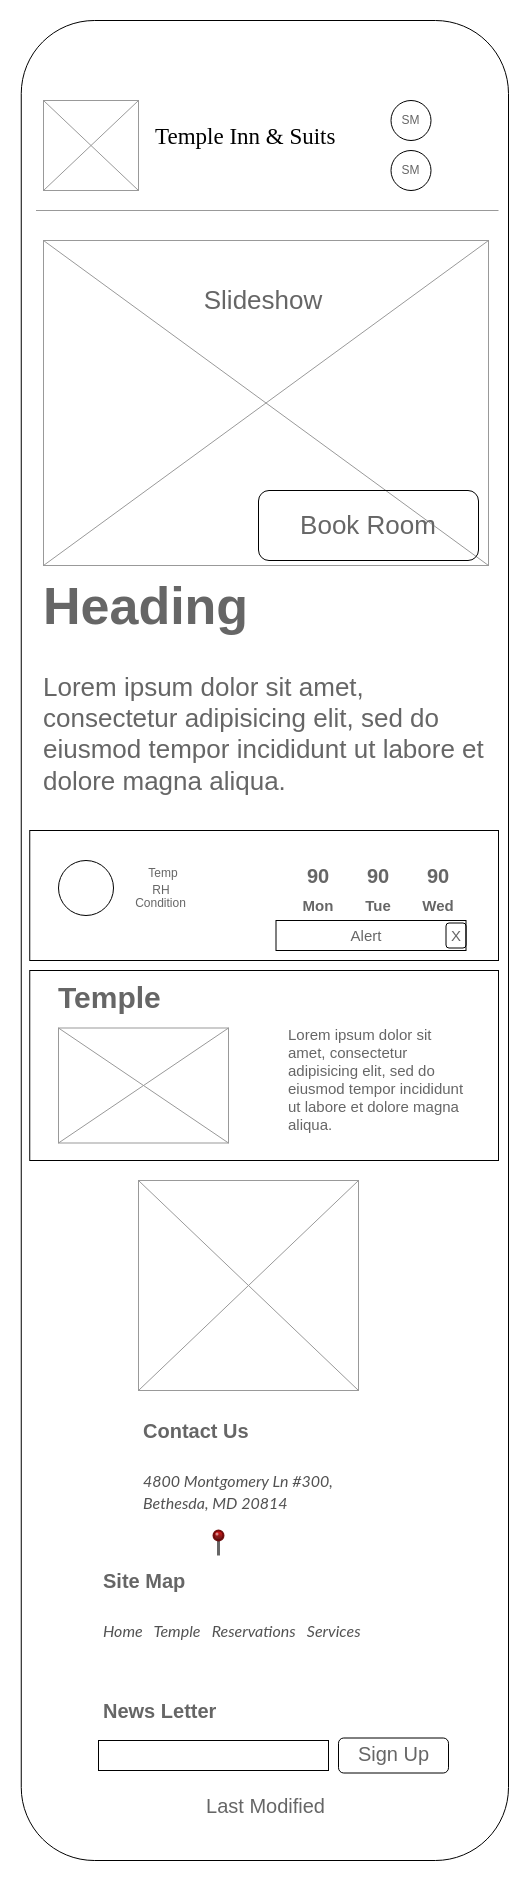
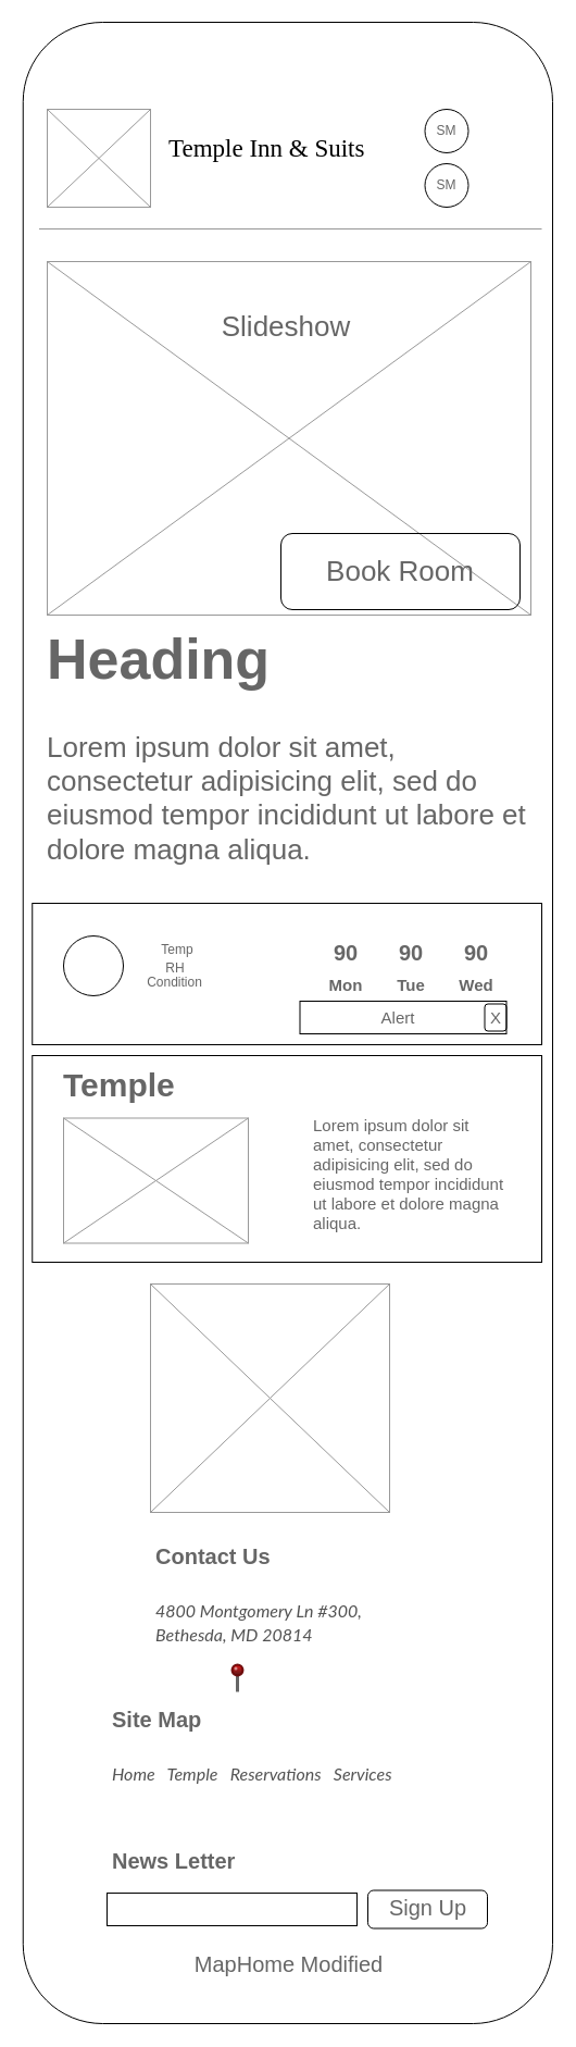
  <mxCell id="0" />
  <mxCell id="1" parent="0" />
  <mxCell id="2" value="" style="rounded=1;whiteSpace=wrap;html=1;labelBackgroundColor=default;fontSize=20;fontColor=#666;fillColor=none;gradientColor=none;" parent="1" vertex="1"><mxGeometry x="338" y="1737.5" width="110" height="35" as="geometry" /></mxCell>
  <mxCell id="3" value="Sign Up" style="text;html=1;strokeColor=none;fillColor=none;align=center;verticalAlign=middle;whiteSpace=wrap;rounded=0;labelBackgroundColor=default;fontSize=20;fontColor=#666;" parent="1" vertex="1"><mxGeometry x="350.5" y="1737.5" width="85" height="30" as="geometry" /></mxCell>
  <mxCell id="4" value="" style="rounded=0;whiteSpace=wrap;html=1;labelBackgroundColor=default;fontSize=20;fontColor=#666;fillColor=none;gradientColor=none;" parent="1" vertex="1"><mxGeometry x="98" y="1740" width="230" height="30" as="geometry" /></mxCell>
  <mxCell id="5" value="&lt;h1&gt;&lt;span style=&quot;font-size: 20px&quot;&gt;News Letter&lt;/span&gt;&lt;/h1&gt;&lt;p&gt;&lt;em style=&quot;color: rgb(82 , 82 , 82) ; font-family: &amp;#34;lato extended&amp;#34; , &amp;#34;lato&amp;#34; , &amp;#34;helvetica neue&amp;#34; , &amp;#34;helvetica&amp;#34; , &amp;#34;arial&amp;#34; , sans-serif ; font-size: 16px&quot;&gt;&lt;br&gt;&lt;/em&gt;&lt;/p&gt;" style="text;html=1;strokeColor=none;fillColor=none;spacing=5;spacingTop=-20;whiteSpace=wrap;overflow=hidden;rounded=0;labelBackgroundColor=default;fontSize=18;fontColor=#666;" parent="1" vertex="1"><mxGeometry x="98" y="1670" width="220" height="60" as="geometry" /></mxCell>
  <mxCell id="6" value="&lt;h1&gt;&lt;span style=&quot;font-size: 20px&quot;&gt;Site Map&lt;/span&gt;&lt;/h1&gt;&lt;p&gt;&lt;em style=&quot;color: rgb(82 , 82 , 82) ; font-family: &amp;#34;lato extended&amp;#34; , &amp;#34;lato&amp;#34; , &amp;#34;helvetica neue&amp;#34; , &amp;#34;helvetica&amp;#34; , &amp;#34;arial&amp;#34; , sans-serif ; font-size: 16px&quot;&gt;Home&amp;nbsp; &amp;nbsp;&lt;/em&gt;&lt;em style=&quot;color: rgb(82 , 82 , 82) ; font-family: &amp;#34;lato extended&amp;#34; , &amp;#34;lato&amp;#34; , &amp;#34;helvetica neue&amp;#34; , &amp;#34;helvetica&amp;#34; , &amp;#34;arial&amp;#34; , sans-serif ; font-size: 16px&quot;&gt;Temple&amp;nbsp; &amp;nbsp;&lt;/em&gt;&lt;em style=&quot;color: rgb(82 , 82 , 82) ; font-family: &amp;#34;lato extended&amp;#34; , &amp;#34;lato&amp;#34; , &amp;#34;helvetica neue&amp;#34; , &amp;#34;helvetica&amp;#34; , &amp;#34;arial&amp;#34; , sans-serif ; font-size: 16px&quot;&gt;Reservations&amp;nbsp; &amp;nbsp;&lt;/em&gt;&lt;em style=&quot;color: rgb(82 , 82 , 82) ; font-family: &amp;#34;lato extended&amp;#34; , &amp;#34;lato&amp;#34; , &amp;#34;helvetica neue&amp;#34; , &amp;#34;helvetica&amp;#34; , &amp;#34;arial&amp;#34; , sans-serif ; font-size: 16px&quot;&gt;Services&lt;/em&gt;&lt;/p&gt;&lt;p&gt;&lt;em style=&quot;color: rgb(82 , 82 , 82) ; font-family: &amp;#34;lato extended&amp;#34; , &amp;#34;lato&amp;#34; , &amp;#34;helvetica neue&amp;#34; , &amp;#34;helvetica&amp;#34; , &amp;#34;arial&amp;#34; , sans-serif ; font-size: 16px&quot;&gt;&lt;br&gt;&lt;/em&gt;&lt;/p&gt;" style="text;html=1;strokeColor=none;fillColor=none;spacing=5;spacingTop=-20;whiteSpace=wrap;overflow=hidden;rounded=0;labelBackgroundColor=default;fontSize=18;fontColor=#666;" parent="1" vertex="1"><mxGeometry x="98" y="1540" width="330" height="125" as="geometry" /></mxCell>
- <mxCell id="7" value="Last Modified" style="text;html=1;strokeColor=none;fillColor=none;align=center;verticalAlign=middle;whiteSpace=wrap;rounded=0;labelBackgroundColor=default;fontSize=20;fontColor=#666;" parent="1" vertex="1"><mxGeometry x="43" y="1790" width="445" height="30" as="geometry" /></mxCell>
+ <mxCell id="7" value="MapHome Modified" style="text;html=1;strokeColor=none;fillColor=none;align=center;verticalAlign=middle;whiteSpace=wrap;rounded=0;labelBackgroundColor=default;fontSize=20;fontColor=#666;" parent="1" vertex="1"><mxGeometry x="43" y="1790" width="445" height="30" as="geometry" /></mxCell>
  <mxCell id="8" value="&lt;h1&gt;&lt;font style=&quot;font-size: 20px&quot;&gt;Contact Us&lt;/font&gt;&lt;/h1&gt;&lt;p&gt;&lt;em style=&quot;color: rgb(82 , 82 , 82) ; font-family: &amp;#34;lato extended&amp;#34; , &amp;#34;lato&amp;#34; , &amp;#34;helvetica neue&amp;#34; , &amp;#34;helvetica&amp;#34; , &amp;#34;arial&amp;#34; , sans-serif ; font-size: 16px&quot;&gt;4800 Montgomery Ln #300, Bethesda, MD 20814&lt;/em&gt;&lt;br&gt;&lt;/p&gt;&lt;p&gt;&lt;em style=&quot;color: rgb(82 , 82 , 82) ; font-family: &amp;#34;lato extended&amp;#34; , &amp;#34;lato&amp;#34; , &amp;#34;helvetica neue&amp;#34; , &amp;#34;helvetica&amp;#34; , &amp;#34;arial&amp;#34; , sans-serif ; font-size: 16px&quot;&gt;&lt;br&gt;&lt;/em&gt;&lt;/p&gt;" style="text;html=1;strokeColor=none;fillColor=none;spacing=5;spacingTop=-20;whiteSpace=wrap;overflow=hidden;rounded=0;labelBackgroundColor=default;fontSize=18;fontColor=#666;" parent="1" vertex="1"><mxGeometry x="138" y="1390" width="220" height="125" as="geometry" /></mxCell>
  <mxCell id="9" value="" style="verticalLabelPosition=bottom;shadow=0;dashed=0;align=center;html=1;verticalAlign=top;strokeWidth=1;shape=mxgraph.mockup.graphics.simpleIcon;strokeColor=#999999;fillColor=#ffffff;rounded=0;labelBackgroundColor=none;fontFamily=Verdana;fontSize=12;fontColor=#000000;" parent="1" vertex="1"><mxGeometry x="138" y="1180" width="220" height="210" as="geometry" /></mxCell>
  <mxCell id="10" value="&lt;h1&gt;Heading&lt;/h1&gt;&lt;p&gt;Lorem ipsum dolor sit amet, consectetur adipisicing elit, sed do eiusmod tempor incididunt ut labore et dolore magna aliqua.&lt;/p&gt;" style="text;html=1;strokeColor=none;fillColor=none;spacing=5;spacingTop=-20;whiteSpace=wrap;overflow=hidden;rounded=0;labelBackgroundColor=default;fontSize=26;fontColor=#666;" parent="1" vertex="1"><mxGeometry x="38" y="550" width="450" height="310" as="geometry" /></mxCell>
  <mxCell id="11" value="" style="verticalLabelPosition=top;shadow=0;dashed=0;align=center;html=1;verticalAlign=bottom;strokeWidth=1;shape=mxgraph.mockup.misc.pin;fillColor2=#dd0000;fillColor3=#440000;strokeColor=#660000;labelBackgroundColor=default;fontSize=26;fontColor=#666;fillColor=none;gradientColor=none;" parent="1" vertex="1"><mxGeometry x="213" y="1530" width="10" height="25" as="geometry" /></mxCell>
  <mxCell id="12" value="" style="rounded=0;whiteSpace=wrap;html=1;fontColor=#666;fillColor=none;gradientColor=none;" parent="1" vertex="1"><mxGeometry x="29.25" y="970" width="468.75" height="190" as="geometry" /></mxCell>
  <mxCell id="13" value="&lt;h1&gt;Temple&lt;/h1&gt;" style="text;html=1;strokeColor=none;fillColor=none;spacing=5;spacingTop=-20;whiteSpace=wrap;overflow=hidden;rounded=0;fontSize=15;fontColor=#666;" parent="1" vertex="1"><mxGeometry x="53" y="970" width="190" height="60" as="geometry" /></mxCell>
  <mxCell id="14" value="" style="verticalLabelPosition=bottom;shadow=0;dashed=0;align=center;html=1;verticalAlign=top;strokeWidth=1;shape=mxgraph.mockup.graphics.simpleIcon;strokeColor=#999999;fillColor=#ffffff;rounded=0;labelBackgroundColor=none;fontFamily=Verdana;fontSize=12;fontColor=#000000;" parent="1" vertex="1"><mxGeometry x="58" y="1027.5" width="170" height="115" as="geometry" /></mxCell>
  <mxCell id="15" value="" style="rounded=0;whiteSpace=wrap;html=1;fontColor=#666;fillColor=none;gradientColor=none;" parent="1" vertex="1"><mxGeometry x="29.25" y="830" width="468.75" height="130" as="geometry" /></mxCell>
  <mxCell id="16" value="" style="ellipse;whiteSpace=wrap;html=1;aspect=fixed;fontColor=#666;fillColor=none;gradientColor=none;" parent="1" vertex="1"><mxGeometry x="58" y="860" width="55" height="55" as="geometry" /></mxCell>
  <mxCell id="17" value="RH" style="text;html=1;strokeColor=none;fillColor=none;align=center;verticalAlign=middle;whiteSpace=wrap;rounded=0;fontColor=#666;" parent="1" vertex="1"><mxGeometry x="130.5" y="880" width="60" height="20" as="geometry" /></mxCell>
  <mxCell id="18" value="Temp" style="text;html=1;strokeColor=none;fillColor=none;align=center;verticalAlign=middle;whiteSpace=wrap;rounded=0;fontColor=#666;" parent="1" vertex="1"><mxGeometry x="133" y="865" width="60" height="15" as="geometry" /></mxCell>
  <mxCell id="19" value="Condition" style="text;html=1;strokeColor=none;fillColor=none;align=center;verticalAlign=middle;whiteSpace=wrap;rounded=0;fontColor=#666;" parent="1" vertex="1"><mxGeometry x="118" y="895" width="85" height="15" as="geometry" /></mxCell>
  <mxCell id="20" value="Mon" style="text;html=1;strokeColor=none;fillColor=none;align=center;verticalAlign=middle;whiteSpace=wrap;rounded=0;fontColor=#666;fontSize=15;fontStyle=1" parent="1" vertex="1"><mxGeometry x="288" y="890" width="60" height="30" as="geometry" /></mxCell>
  <mxCell id="21" value="Wed" style="text;html=1;strokeColor=none;fillColor=none;align=center;verticalAlign=middle;whiteSpace=wrap;rounded=0;fontColor=#666;fontSize=15;fontStyle=1" parent="1" vertex="1"><mxGeometry x="408" y="890" width="60" height="30" as="geometry" /></mxCell>
  <mxCell id="22" value="Tue" style="text;html=1;strokeColor=none;fillColor=none;align=center;verticalAlign=middle;whiteSpace=wrap;rounded=0;fontColor=#666;fontSize=15;fontStyle=1" parent="1" vertex="1"><mxGeometry x="348" y="890" width="60" height="30" as="geometry" /></mxCell>
  <mxCell id="23" value="90" style="text;html=1;strokeColor=none;fillColor=none;align=center;verticalAlign=middle;whiteSpace=wrap;rounded=0;fontColor=#666;fontSize=20;fontStyle=1" parent="1" vertex="1"><mxGeometry x="348" y="860" width="60" height="30" as="geometry" /></mxCell>
  <mxCell id="24" value="90" style="text;html=1;strokeColor=none;fillColor=none;align=center;verticalAlign=middle;whiteSpace=wrap;rounded=0;fontColor=#666;fontSize=20;fontStyle=1" parent="1" vertex="1"><mxGeometry x="408" y="860" width="60" height="30" as="geometry" /></mxCell>
  <mxCell id="25" value="90" style="text;html=1;strokeColor=none;fillColor=none;align=center;verticalAlign=middle;whiteSpace=wrap;rounded=0;fontColor=#666;fontSize=20;fontStyle=1" parent="1" vertex="1"><mxGeometry x="288" y="860" width="60" height="30" as="geometry" /></mxCell>
  <mxCell id="26" value="X" style="whiteSpace=wrap;html=1;fontSize=15;fontColor=#666;fillColor=none;gradientColor=none;rounded=1;" parent="1" vertex="1"><mxGeometry x="445.5" y="922.5" width="20" height="25" as="geometry" /></mxCell>
  <mxCell id="27" value="Alert" style="text;html=1;strokeColor=none;fillColor=none;align=center;verticalAlign=middle;whiteSpace=wrap;rounded=0;fontSize=15;fontColor=#666;" parent="1" vertex="1"><mxGeometry x="289.5" y="920" width="152" height="30" as="geometry" /></mxCell>
  <mxCell id="28" value="" style="rounded=0;whiteSpace=wrap;html=1;fontSize=15;fontColor=#666;fillColor=none;gradientColor=none;" parent="1" vertex="1"><mxGeometry x="275.5" y="920" width="190" height="30" as="geometry" /></mxCell>
  <mxCell id="29" value="" style="verticalLabelPosition=bottom;shadow=0;dashed=0;align=center;html=1;verticalAlign=top;strokeWidth=1;shape=mxgraph.mockup.graphics.simpleIcon;strokeColor=#999999;fillColor=#ffffff;rounded=0;labelBackgroundColor=none;fontFamily=Verdana;fontSize=12;fontColor=#000000;" parent="1" vertex="1"><mxGeometry x="43" y="240" width="445" height="325" as="geometry" /></mxCell>
  <mxCell id="30" value="" style="rounded=1;whiteSpace=wrap;html=1;fontSize=26;fontColor=#666;fillColor=none;gradientColor=none;labelBackgroundColor=default;" parent="1" vertex="1"><mxGeometry x="258" y="490" width="220" height="70" as="geometry" /></mxCell>
  <mxCell id="31" value="Book Room" style="text;html=1;strokeColor=none;fillColor=none;align=center;verticalAlign=middle;whiteSpace=wrap;rounded=0;fontSize=26;fontColor=#666;" parent="1" vertex="1"><mxGeometry x="288" y="510" width="160" height="30" as="geometry" /></mxCell>
  <mxCell id="32" value="Slideshow" style="text;html=1;strokeColor=none;fillColor=none;align=center;verticalAlign=middle;whiteSpace=wrap;rounded=0;fontSize=26;fontColor=#666;" parent="1" vertex="1"><mxGeometry x="63" y="285" width="400" height="30" as="geometry" /></mxCell>
  <mxCell id="33" value="" style="verticalLabelPosition=bottom;shadow=0;dashed=0;align=center;html=1;verticalAlign=top;strokeWidth=1;shape=mxgraph.mockup.graphics.simpleIcon;strokeColor=#999999;fillColor=#ffffff;rounded=0;labelBackgroundColor=none;fontFamily=Verdana;fontSize=12;fontColor=#000000;" parent="1" vertex="1"><mxGeometry x="43" y="100" width="95" height="90" as="geometry" /></mxCell>
  <mxCell id="34" value="Temple Inn &amp;amp; Suits" style="text;html=1;points=[];align=left;verticalAlign=top;spacingTop=-4;fontSize=23;fontFamily=Verdana" parent="1" vertex="1"><mxGeometry x="153" y="120" width="340" height="50" as="geometry" /></mxCell>
  <mxCell id="35" value="SM" style="text;html=1;strokeColor=none;fillColor=none;align=center;verticalAlign=middle;whiteSpace=wrap;rounded=0;fontColor=#666;" parent="1" vertex="1"><mxGeometry x="398" y="115" width="25" height="10" as="geometry" /></mxCell>
  <mxCell id="36" value="" style="ellipse;whiteSpace=wrap;html=1;aspect=fixed;fontColor=#666;fillColor=none;gradientColor=none;" parent="1" vertex="1"><mxGeometry x="390.5" y="100" width="40" height="40" as="geometry" /></mxCell>
  <mxCell id="37" value="" style="shape=image;html=1;verticalAlign=top;verticalLabelPosition=bottom;labelBackgroundColor=#ffffff;imageAspect=0;aspect=fixed;image=https://cdn0.iconfinder.com/data/icons/user-interface-1-32/32/hamburger-menu-128.png;fontSize=20;fontColor=#666;fillColor=none;gradientColor=none;" parent="1" vertex="1"><mxGeometry x="441.5" y="121" width="48" height="48" as="geometry" /></mxCell>
  <mxCell id="38" value="" style="verticalLabelPosition=bottom;shadow=0;dashed=0;align=center;html=1;verticalAlign=top;strokeWidth=1;shape=mxgraph.mockup.markup.line;strokeColor=#999999;rounded=0;labelBackgroundColor=none;fillColor=#ffffff;fontFamily=Verdana;fontSize=12;fontColor=#000000;" parent="1" vertex="1"><mxGeometry x="35.5" y="200" width="462.5" height="20" as="geometry" /></mxCell>
  <mxCell id="39" value="&lt;h1&gt;&lt;br&gt;&lt;/h1&gt;&lt;p&gt;Lorem ipsum dolor sit amet, consectetur adipisicing elit, sed do eiusmod tempor incididunt ut labore et dolore magna aliqua.&lt;/p&gt;" style="text;html=1;strokeColor=none;fillColor=none;spacing=5;spacingTop=-20;whiteSpace=wrap;overflow=hidden;rounded=0;fontSize=15;fontColor=#666;" vertex="1" parent="1"><mxGeometry x="283" y="960" width="190" height="190" as="geometry" /></mxCell>
  <mxCell id="40" value="SM" style="text;html=1;strokeColor=none;fillColor=none;align=center;verticalAlign=middle;whiteSpace=wrap;rounded=0;fontColor=#666;" vertex="1" parent="1"><mxGeometry x="398" y="165" width="25" height="10" as="geometry" /></mxCell>
  <mxCell id="41" value="" style="ellipse;whiteSpace=wrap;html=1;aspect=fixed;fontColor=#666;fillColor=none;gradientColor=none;" vertex="1" parent="1"><mxGeometry x="390.5" y="150" width="40" height="40" as="geometry" /></mxCell>
  <mxCell id="42" value="" style="rounded=1;whiteSpace=wrap;html=1;fontSize=23;fillColor=none;" vertex="1" parent="1"><mxGeometry x="20.75" y="20" width="487.25" height="1840" as="geometry" /></mxCell>
